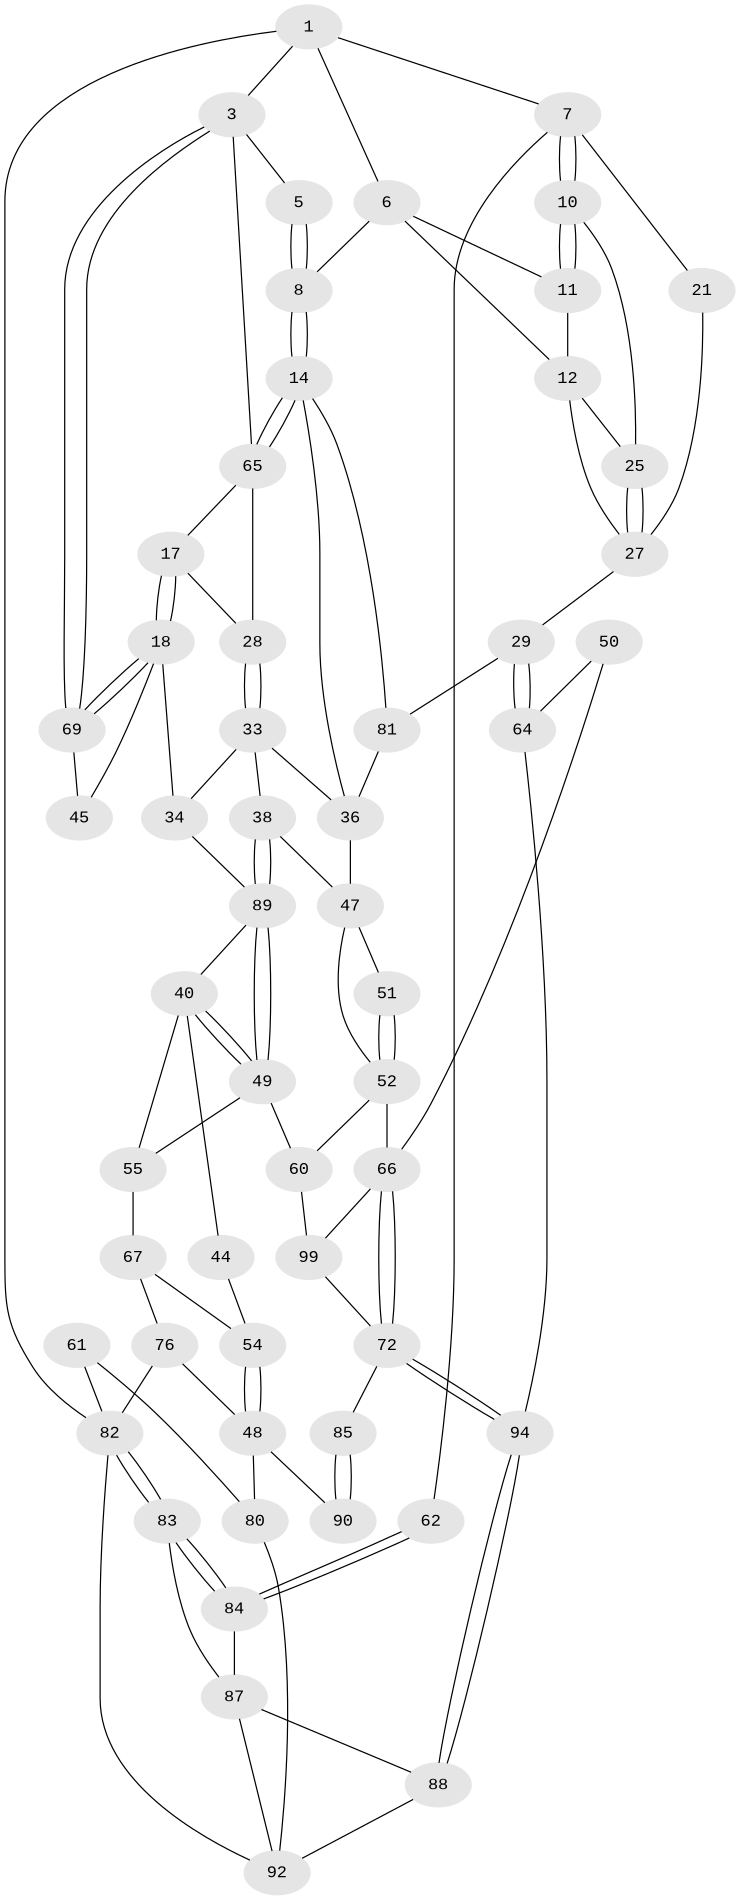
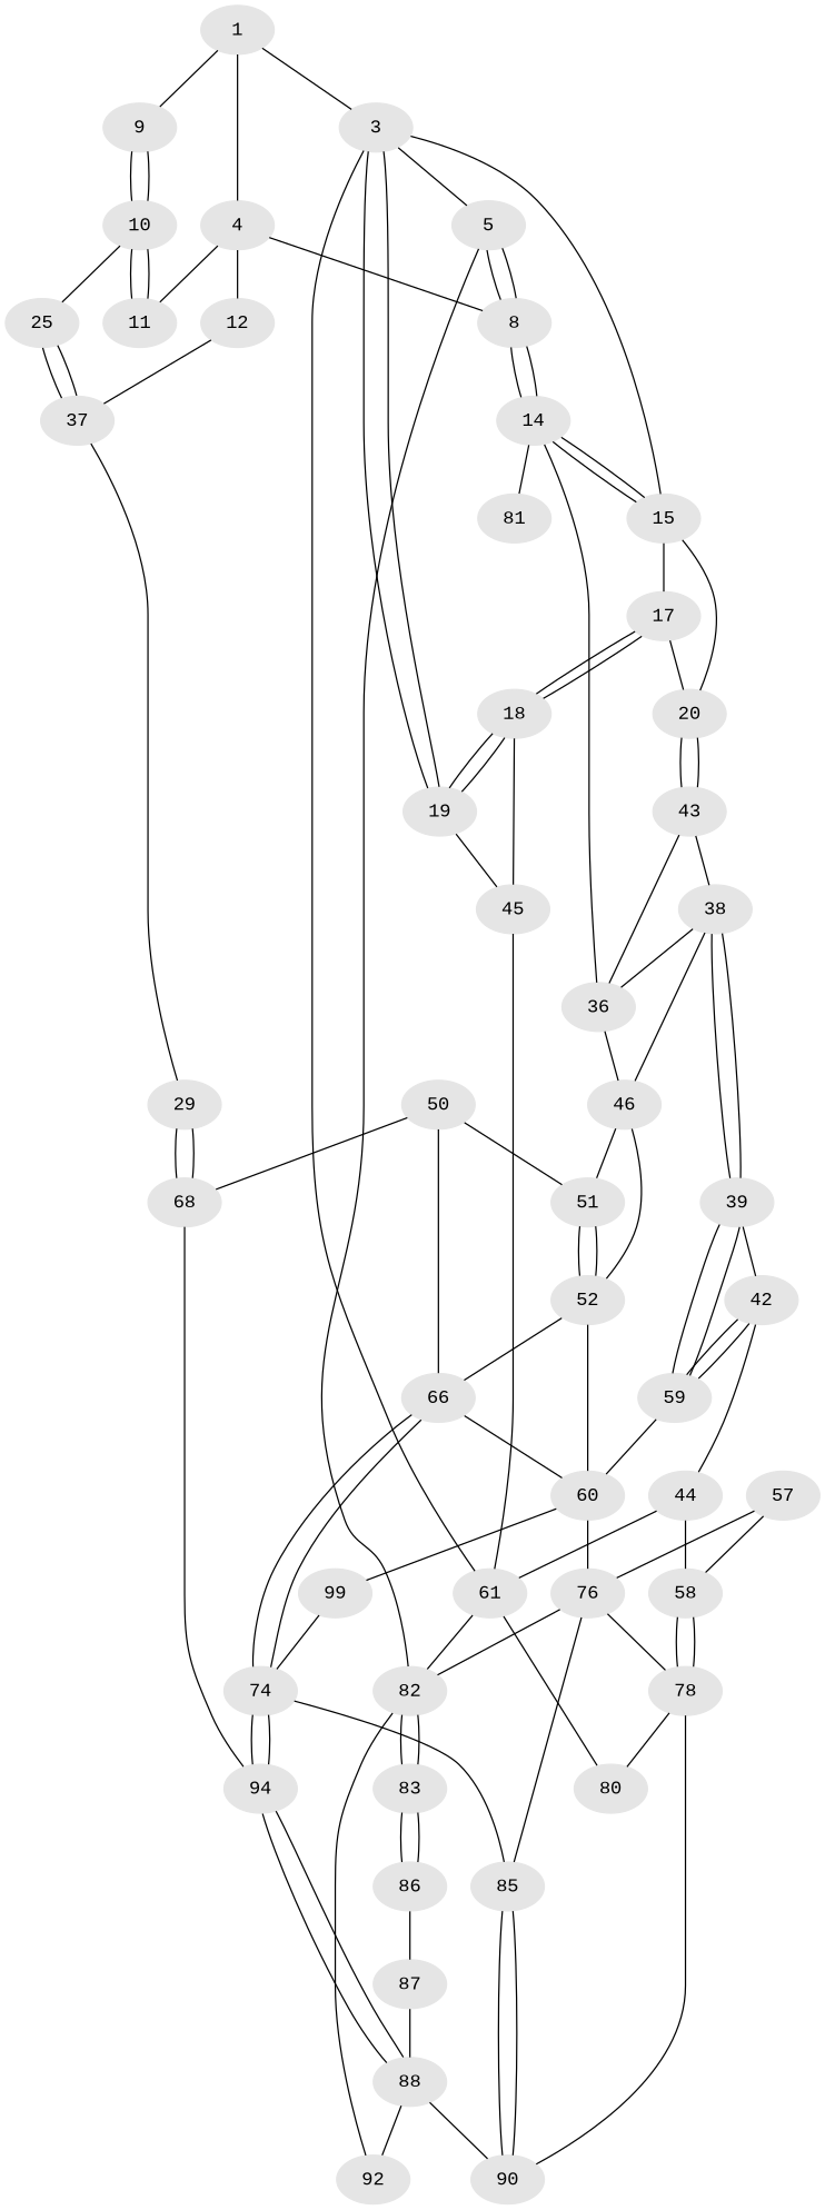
  graph {
    fontname="Liberation Mono"
    node [color=gray90 fontname="Liberation Mono" style=filled]
    edge [fontname="Liberation Mono"]
    1 [super="+2"]
    3 [super="+4"]
-   6 [super="+7"]
-   9 [super="+23" label=7]
+   6 [super="+7" label=4]
+   9 [super="+23"]
    82 [super="+94"]
    5
-   15 [super="+16" label=65]
-   19 [label=69]
+   15 [super="+16"]
+   19
    61 [super="+71"]
    8
    11 [super="+13"]
    12 [super="+26"]
    10 [super="+24"]
-   21 [super="+22"]
-   62
    92 [super="+93"]
    83
    17
-   20 [label=28]
+   20
    45 [super="+46"]
    80 [super="+81"]
    14 [super="+32"]
    25
-   27 [super="+28"]
+   27 [super="+28" label=37]
    n25 [label=81]
    36 [super="+41"]
-   84 [super="+86"]
+   84 [super="+86" label=86]
    29 [super="+30"]
-   47 [super="+48"]
+   47 [super="+48" label=46]
    18 [super="+35"]
-   33 [super="+37"]
-   34
-   39 [super="+40" label=89]
+   33 [super="+37" label=43]
+   39 [super="+40"]
    38
-   64 [super="+68"]
+   64 [super="+68" label=68]
    50 [super="+65"]
    51
    66 [super="+67"]
    n39 [label=94]
-   42 [super="+43" label=40]
-   49 [super="+54"]
+   42 [super="+43"]
+   49 [super="+54" label=59]
    52 [super="+53"]
    44 [super="+59"]
-   55 [super="+56"]
    60 [super="+70"]
-   58 [label=54]
-   57 [super="+75" label=67]
-   78 [super="+79" label=48]
+   58
+   57 [super="+75"]
+   78 [super="+79"]
    76 [super="+77"]
    n50 [label=99]
-   72 [super="+73"]
+   72 [super="+73" label=74]
    85
    90
    87 [super="+91"]
    88 [super="+89"]
    1 -- 3
    1 -- 6
    1 -- 9
-   1 -- 82
+   5 -- 82
    3 -- 5
    3 -- 15
    3 -- 19
    3 -- 19
+   3 -- 61
    6 -- 8
    6 -- 11
    6 -- 12
    9 -- 10
    9 -- 10
-   9 -- 21
-   9 -- 62
    82 -- 92
    82 -- 83
    82 -- 83
    5 -- 8
    5 -- 8
    15 -- 17
    15 -- 20
    19 -- 45
    61 -- 82
    61 -- 80
    8 -- 14
    8 -- 14
-   11 -- 12
-   12 -- 25
    12 -- 27
    10 -- 11 [weight=2]
    10 -- 11
    10 -- 25
-   21 -- 27
-   62 -- 84
-   62 -- 84
    83 -- 84
    83 -- 84
-   83 -- 87
    17 -- 20
    17 -- 18
    17 -- 18
    20 -- 33
    20 -- 33
-   80 -- 92
+   45 -- 61
    14 -- 15
    14 -- 15
    14 -- n25
    14 -- 36
    25 -- 27
    25 -- 27
    27 -- 29
-   n25 -- 36
+   38 -- 36
    36 -- 47
    84 -- 87
-   29 -- n25
    29 -- 64
    29 -- 64
    47 -- 51
    47 -- 52
    18 -- 19
    18 -- 19
    18 -- 45
-   18 -- 34
    33 -- 36
-   33 -- 34
    33 -- 38
-   34 -- 39
    39 -- 42
    39 -- 49
    39 -- 49
    38 -- 47
    38 -- 39
    38 -- 39
    64 -- n39
    50 -- 64
+   50 -- 51
    50 -- 66
    51 -- 52
    51 -- 52
-   66 -- n50
+   66 -- 60
    66 -- 72
    66 -- 72
    n39 -- 88
    n39 -- 88
    42 -- 49
    42 -- 49
    42 -- 44
-   42 -- 55
-   49 -- 55
    49 -- 60
    52 -- 66
    52 -- 60
+   44 -- 61
    44 -- 58
-   55 -- 57 [weight=2]
+   60 -- 76
    60 -- n50
    58 -- 78
    58 -- 78
    57 -- 58
    57 -- 76
    78 -- 80
    78 -- 90
    76 -- 82
    76 -- 78
+   76 -- 85
    n50 -- 72
    72 -- n39
    72 -- n39
    72 -- 85
    85 -- 90
    85 -- 90
-   87 -- 92
    87 -- 88
    88 -- 92
+   88 -- 90
  }
